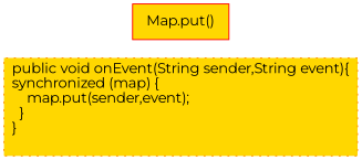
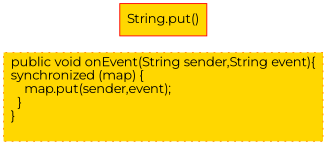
  digraph {
    rankdir=LR
    fontname=Montserrat
    node [shape=box fillcolor=gold fontname=Montserrat]
    n1 [label="public void onEvent(String sender,String event){\lsynchronized (map) {\l    map.put(sender,event);\l  }\l}\l\l" style="dotted,filled" color=darkorange]
-   n2 [label="Map.put()" style=filled color=red]
+   n2 [label="String.put()" style=filled color=red]
  }
